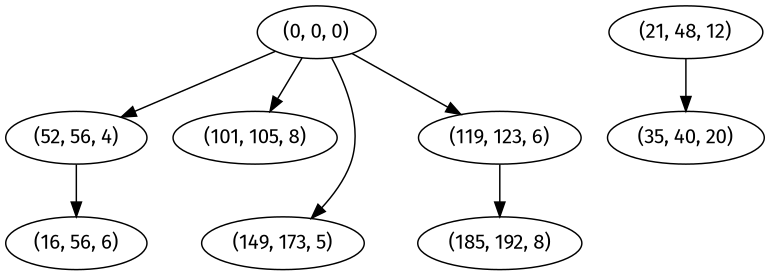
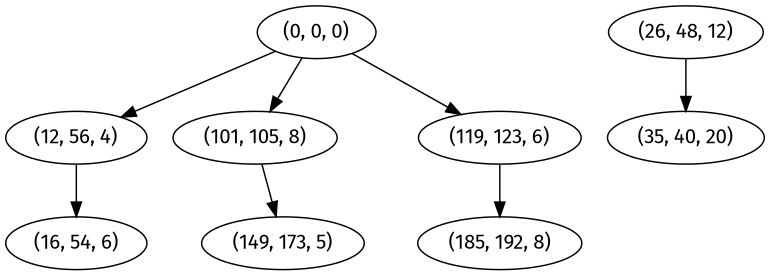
  digraph {
    fontname="Fira Sans"
    node [fontname="Fira Sans"]
    edge [fontname="Fira Sans"]
    "(0, 0, 0)"
-   "(12, 56, 4)" [label="(52, 56, 4)"]
+   "(12, 56, 4)"
    "(101, 105, 8)"
    "(119, 123, 6)"
    "(149, 173, 5)"
-   "(16, 54, 6)" [label="(16, 56, 6)"]
+   "(16, 54, 6)"
    "(185, 192, 8)"
-   "(26, 48, 12)" [label="(21, 48, 12)"]
+   "(26, 48, 12)"
    "(35, 40, 20)"
    "(0, 0, 0)" -> "(12, 56, 4)"
    "(0, 0, 0)" -> "(101, 105, 8)"
    "(0, 0, 0)" -> "(119, 123, 6)"
-   "(0, 0, 0)" -> "(149, 173, 5)"
+   "(101, 105, 8)" -> "(149, 173, 5)"
    "(12, 56, 4)" -> "(16, 54, 6)"
    "(119, 123, 6)" -> "(185, 192, 8)"
    "(26, 48, 12)" -> "(35, 40, 20)"
  }
